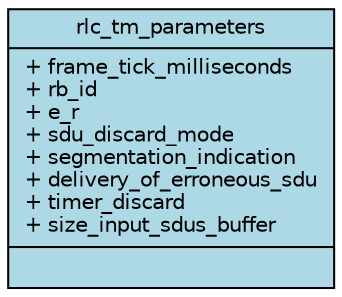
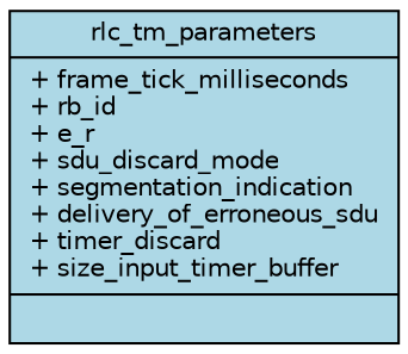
  digraph {
-   n1 [color=black fillcolor=lightblue fontcolor=black fontname=Helvetica fontsize=10 height=0.2 label="{rlc_tm_parameters\n|+ frame_tick_milliseconds\l+ rb_id\l+ e_r\l+ sdu_discard_mode\l+ segmentation_indication\l+ delivery_of_erroneous_sdu\l+ timer_discard\l+ size_input_sdus_buffer\l|}" shape=record style=filled width=0.4]
+   n1 [color=black fillcolor=lightblue fontcolor=black fontname=Helvetica fontsize=10 height=0.2 label="{rlc_tm_parameters\n|+ frame_tick_milliseconds\l+ rb_id\l+ e_r\l+ sdu_discard_mode\l+ segmentation_indication\l+ delivery_of_erroneous_sdu\l+ timer_discard\l+ size_input_timer_buffer\l|}" shape=record style=filled width=0.4]
  }
